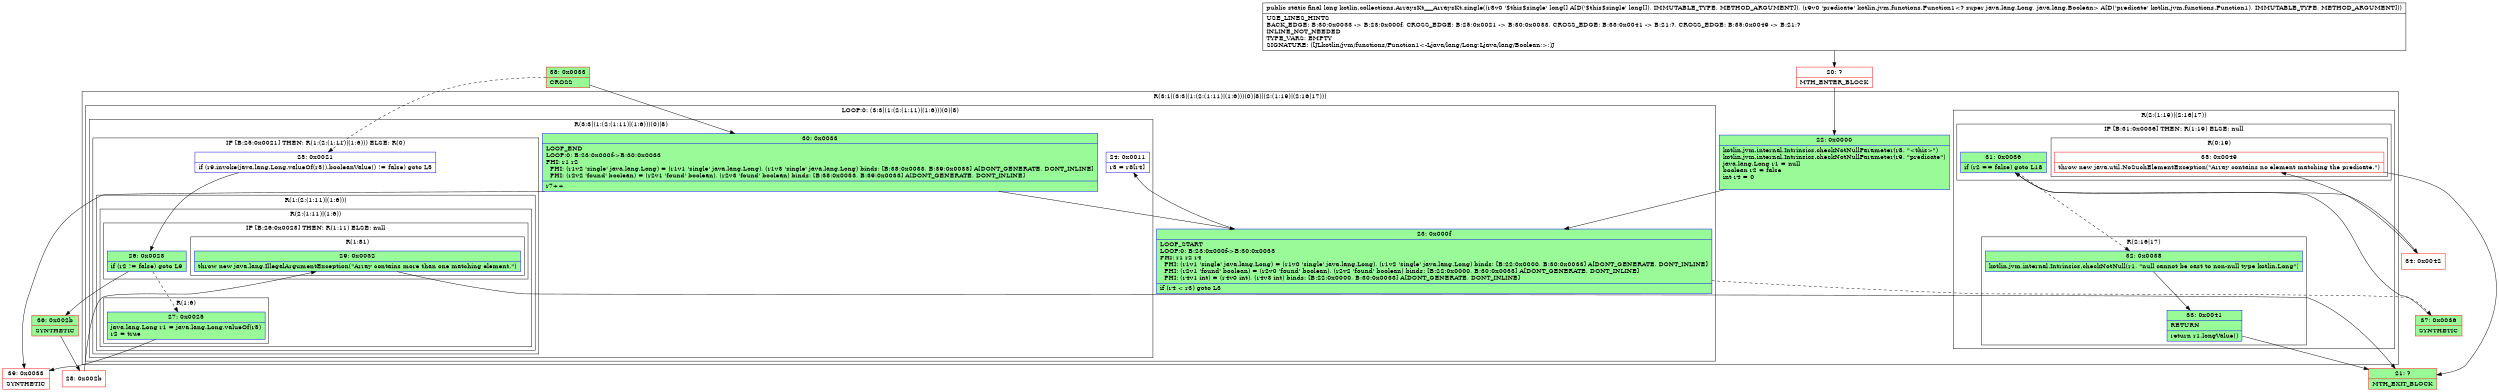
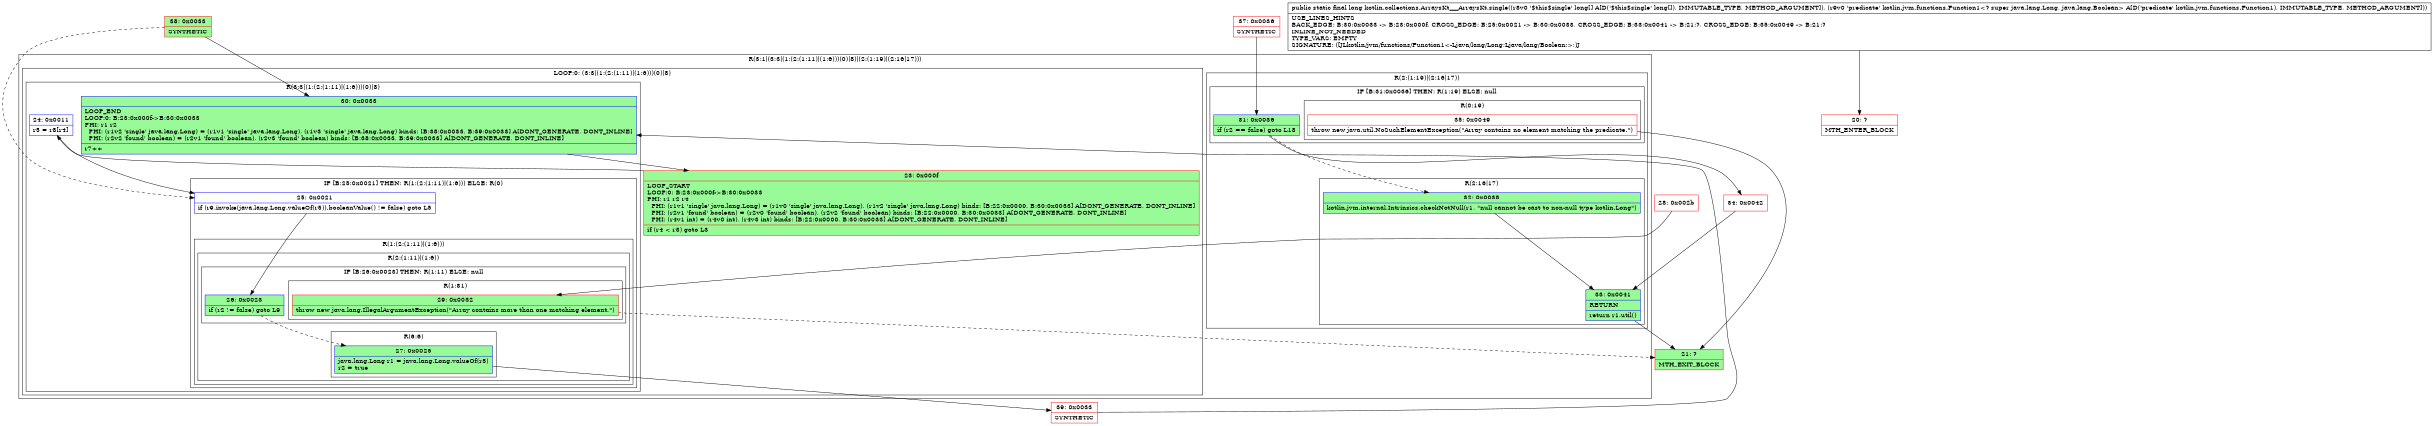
  digraph {
    node [color=blue fillcolor=palegreen shape=record style=filled]
-   n1 [label="{29\:\ 0x0032|throw new java.lang.IllegalArgumentException(\"Array contains more than one matching element.\")\l}"]
+   n1 [color=red label="{29\:\ 0x0032|throw new java.lang.IllegalArgumentException(\"Array contains more than one matching element.\")\l}"]
    n2 [label="{26\:\ 0x0023|if (r2 != false) goto L9\l}"]
    n3 [label="{27\:\ 0x0025|java.lang.Long r1 = java.lang.Long.valueOf(r5)\lr2 = true\l}"]
    n4 [fillcolor=white label="{25\:\ 0x0021|if (r9.invoke(java.lang.Long.valueOf(r5)).booleanValue() != false) goto L5\l}"]
    n5 [fillcolor=white label="{24\:\ 0x0011|r5 = r8[r4]\l}"]
    n6 [label="{30\:\ 0x0033|LOOP_END\lLOOP:0: B:23:0x000f\-\>B:30:0x0033\lPHI: r1 r2 \l  PHI: (r1v2 'single' java.lang.Long) = (r1v1 'single' java.lang.Long), (r1v3 'single' java.lang.Long) binds: [B:38:0x0033, B:39:0x0033] A[DONT_GENERATE, DONT_INLINE]\l  PHI: (r2v2 'found' boolean) = (r2v1 'found' boolean), (r2v3 'found' boolean) binds: [B:38:0x0033, B:39:0x0033] A[DONT_GENERATE, DONT_INLINE]\l|r7++\l}"]
-   n7 [label="{23\:\ 0x000f|LOOP_START\lLOOP:0: B:23:0x000f\-\>B:30:0x0033\lPHI: r1 r2 r4 \l  PHI: (r1v1 'single' java.lang.Long) = (r1v0 'single' java.lang.Long), (r1v2 'single' java.lang.Long) binds: [B:22:0x0000, B:30:0x0033] A[DONT_GENERATE, DONT_INLINE]\l  PHI: (r2v1 'found' boolean) = (r2v0 'found' boolean), (r2v2 'found' boolean) binds: [B:22:0x0000, B:30:0x0033] A[DONT_GENERATE, DONT_INLINE]\l  PHI: (r4v1 int) = (r4v0 int), (r4v3 int) binds: [B:22:0x0000, B:30:0x0033] A[DONT_GENERATE, DONT_INLINE]\l|if (r4 \< r3) goto L3\l}"]
+   n7 [color=red label="{23\:\ 0x000f|LOOP_START\lLOOP:0: B:23:0x000f\-\>B:30:0x0033\lPHI: r1 r2 r4 \l  PHI: (r1v1 'single' java.lang.Long) = (r1v0 'single' java.lang.Long), (r1v2 'single' java.lang.Long) binds: [B:22:0x0000, B:30:0x0033] A[DONT_GENERATE, DONT_INLINE]\l  PHI: (r2v1 'found' boolean) = (r2v0 'found' boolean), (r2v2 'found' boolean) binds: [B:22:0x0000, B:30:0x0033] A[DONT_GENERATE, DONT_INLINE]\l  PHI: (r4v1 int) = (r4v0 int), (r4v3 int) binds: [B:22:0x0000, B:30:0x0033] A[DONT_GENERATE, DONT_INLINE]\l|if (r4 \< r3) goto L3\l}"]
    n8 [color=red fillcolor=white label="{35\:\ 0x0049|throw new java.util.NoSuchElementException(\"Array contains no element matching the predicate.\")\l}"]
    n9 [label="{31\:\ 0x0036|if (r2 == false) goto L18\l}"]
    n10 [label="{32\:\ 0x0038|kotlin.jvm.internal.Intrinsics.checkNotNull(r1, \"null cannot be cast to non\-null type kotlin.Long\")\l}"]
-   n11 [label="{33\:\ 0x0041|RETURN\l|return r1.longValue()\l}"]
-   n12 [label="{22\:\ 0x0000|kotlin.jvm.internal.Intrinsics.checkNotNullParameter(r8, \"\<this\>\")\lkotlin.jvm.internal.Intrinsics.checkNotNullParameter(r9, \"predicate\")\ljava.lang.Long r1 = null\lboolean r2 = false\lint r4 = 0\l\l}"]
+   n11 [label="{33\:\ 0x0041|RETURN\l|return r1.util()\l}"]
    n13 [color=red label="{21\:\ ?|MTH_EXIT_BLOCK\l}"]
-   n14 [color=red label="{36\:\ 0x002b|SYNTHETIC\l}"]
    n15 [color=red fillcolor=white label="{39\:\ 0x0033|SYNTHETIC\l}"]
-   n16 [color=red label="{37\:\ 0x0036|SYNTHETIC\l}"]
+   n16 [color=red fillcolor=white label="{37\:\ 0x0036|SYNTHETIC\l}"]
    n17 [color=red fillcolor=white label="{34\:\ 0x0042}"]
-   n18 [color=red label="{38\:\ 0x0033|CROSS\l}"]
+   n18 [color=red label="{38\:\ 0x0033|SYNTHETIC\l}"]
    n19 [color=red fillcolor=white label="{28\:\ 0x002b}"]
    n20 [color=red fillcolor=white label="{20\:\ ?|MTH_ENTER_BLOCK\l}"]
    n21 [fillcolor=white label="{public static final long kotlin.collections.ArraysKt___ArraysKt.single((r8v0 '$this$single' long[] A[D('$this$single' long[]), IMMUTABLE_TYPE, METHOD_ARGUMENT]), (r9v0 'predicate' kotlin.jvm.functions.Function1\<? super java.lang.Long, java.lang.Boolean\> A[D('predicate' kotlin.jvm.functions.Function1), IMMUTABLE_TYPE, METHOD_ARGUMENT]))  | USE_LINES_HINTS\lBACK_EDGE: B:30:0x0033 \-\> B:23:0x000f, CROSS_EDGE: B:25:0x0021 \-\> B:30:0x0033, CROSS_EDGE: B:33:0x0041 \-\> B:21:?, CROSS_EDGE: B:35:0x0049 \-\> B:21:?\lINLINE_NOT_NEEDED\lTYPE_VARS: EMPTY\lSIGNATURE: ([JLkotlin\/jvm\/functions\/Function1\<\-Ljava\/lang\/Long;Ljava\/lang\/Boolean;\>;)J\l}" color=""]
    subgraph cluster_1 {
      label="R(3:1|(3:3|(1:(2:(1:11)|(1:6)))(0)|8)|(2:(1:19)|(2:16|17)))"
-     n12
      subgraph cluster_2 {
        label="LOOP:0: (3:3|(1:(2:(1:11)|(1:6)))(0)|8)"
        n7
        subgraph cluster_3 {
          label="R(3:3|(1:(2:(1:11)|(1:6)))(0)|8)"
          n5
          n6
          subgraph cluster_4 {
            label="IF [B:25:0x0021] THEN: R(1:(2:(1:11)|(1:6))) ELSE: R(0)"
            n4
            subgraph cluster_5 {
              label="R(1:(2:(1:11)|(1:6)))"
              subgraph cluster_6 {
                label="R(2:(1:11)|(1:6))"
                subgraph cluster_7 {
                  label="IF [B:26:0x0023] THEN: R(1:11) ELSE: null"
                  n2
                  subgraph cluster_8 {
                    label="R(1:81)"
                    n1
                  }
                }
                subgraph cluster_9 {
-                 label="R(1:6)"
+                 label="R(6:6)"
                  n3
                }
              }
            }
            subgraph cluster_10 {
              label="R(0)"
            }
          }
        }
      }
      subgraph cluster_11 {
        label="R(2:(1:19)|(2:16|17))"
        subgraph cluster_12 {
          label="IF [B:31:0x0036] THEN: R(1:19) ELSE: null"
          n9
          subgraph cluster_13 {
            label="R(0:19)"
            n8
          }
        }
        subgraph cluster_14 {
          label="R(2:16|17)"
          n10
          n11
        }
      }
    }
-   n1 -> n13
+   n1 -> n13 [style=dashed]
    n2 -> n3 [style=dashed]
-   n2 -> n14
    n3 -> n15
    n4 -> n2
+   n5 -> n4
    n6 -> n7
    n7 -> n5
-   n7 -> n16 [style=dashed]
    n8 -> n13
    n9 -> n10 [style=dashed]
    n9 -> n17
    n10 -> n11
    n11 -> n13
-   n12 -> n7
-   n14 -> n19
-   n6 -> n15
+   n15 -> n6
    n16 -> n9
-   n17 -> n8
+   n17 -> n11
    n18 -> n4 [style=dashed]
    n18 -> n6
    n19 -> n1
-   n20 -> n12
    n21 -> n20
  }
